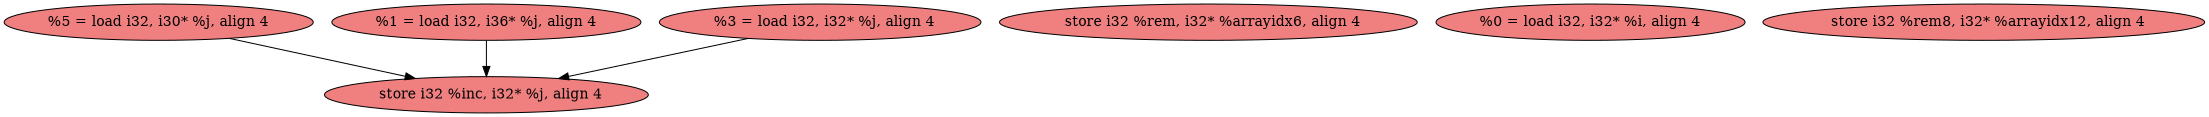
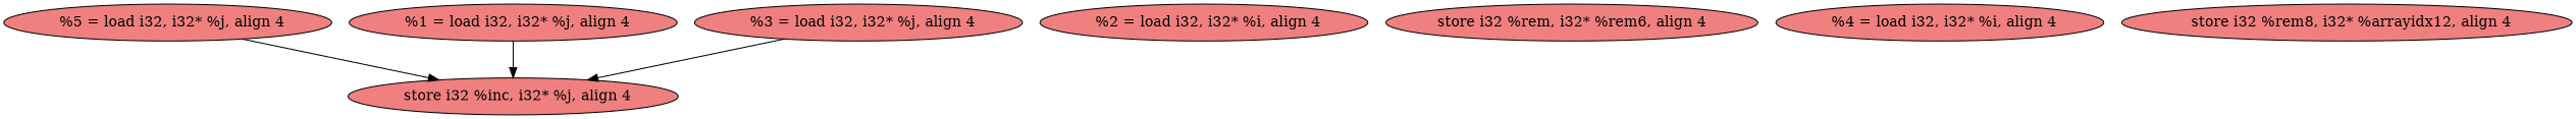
  digraph {
    node [fillcolor=lightcoral shape=ellipse style=filled]
-   n1 [label="%5 = load i32, i30* %j, align 4"]
+   n1 [label="  %5 = load i32, i32* %j, align 4"]
    n2 [label="  store i32 %inc, i32* %j, align 4"]
-   n4 [label="  store i32 %rem, i32* %arrayidx6, align 4"]
-   n5 [label="%0 = load i32, i32* %i, align 4"]
+   n3 [label="  %2 = load i32, i32* %i, align 4"]
+   n4 [label="store i32 %rem, i32* %rem6, align 4"]
+   n5 [label="  %4 = load i32, i32* %i, align 4"]
    n6 [label="  store i32 %rem8, i32* %arrayidx12, align 4"]
-   n7 [label="%1 = load i32, i36* %j, align 4"]
+   n7 [label="  %1 = load i32, i32* %j, align 4"]
    n8 [label="  %3 = load i32, i32* %j, align 4"]
    n1 -> n2
    n7 -> n2
    n8 -> n2
  }
